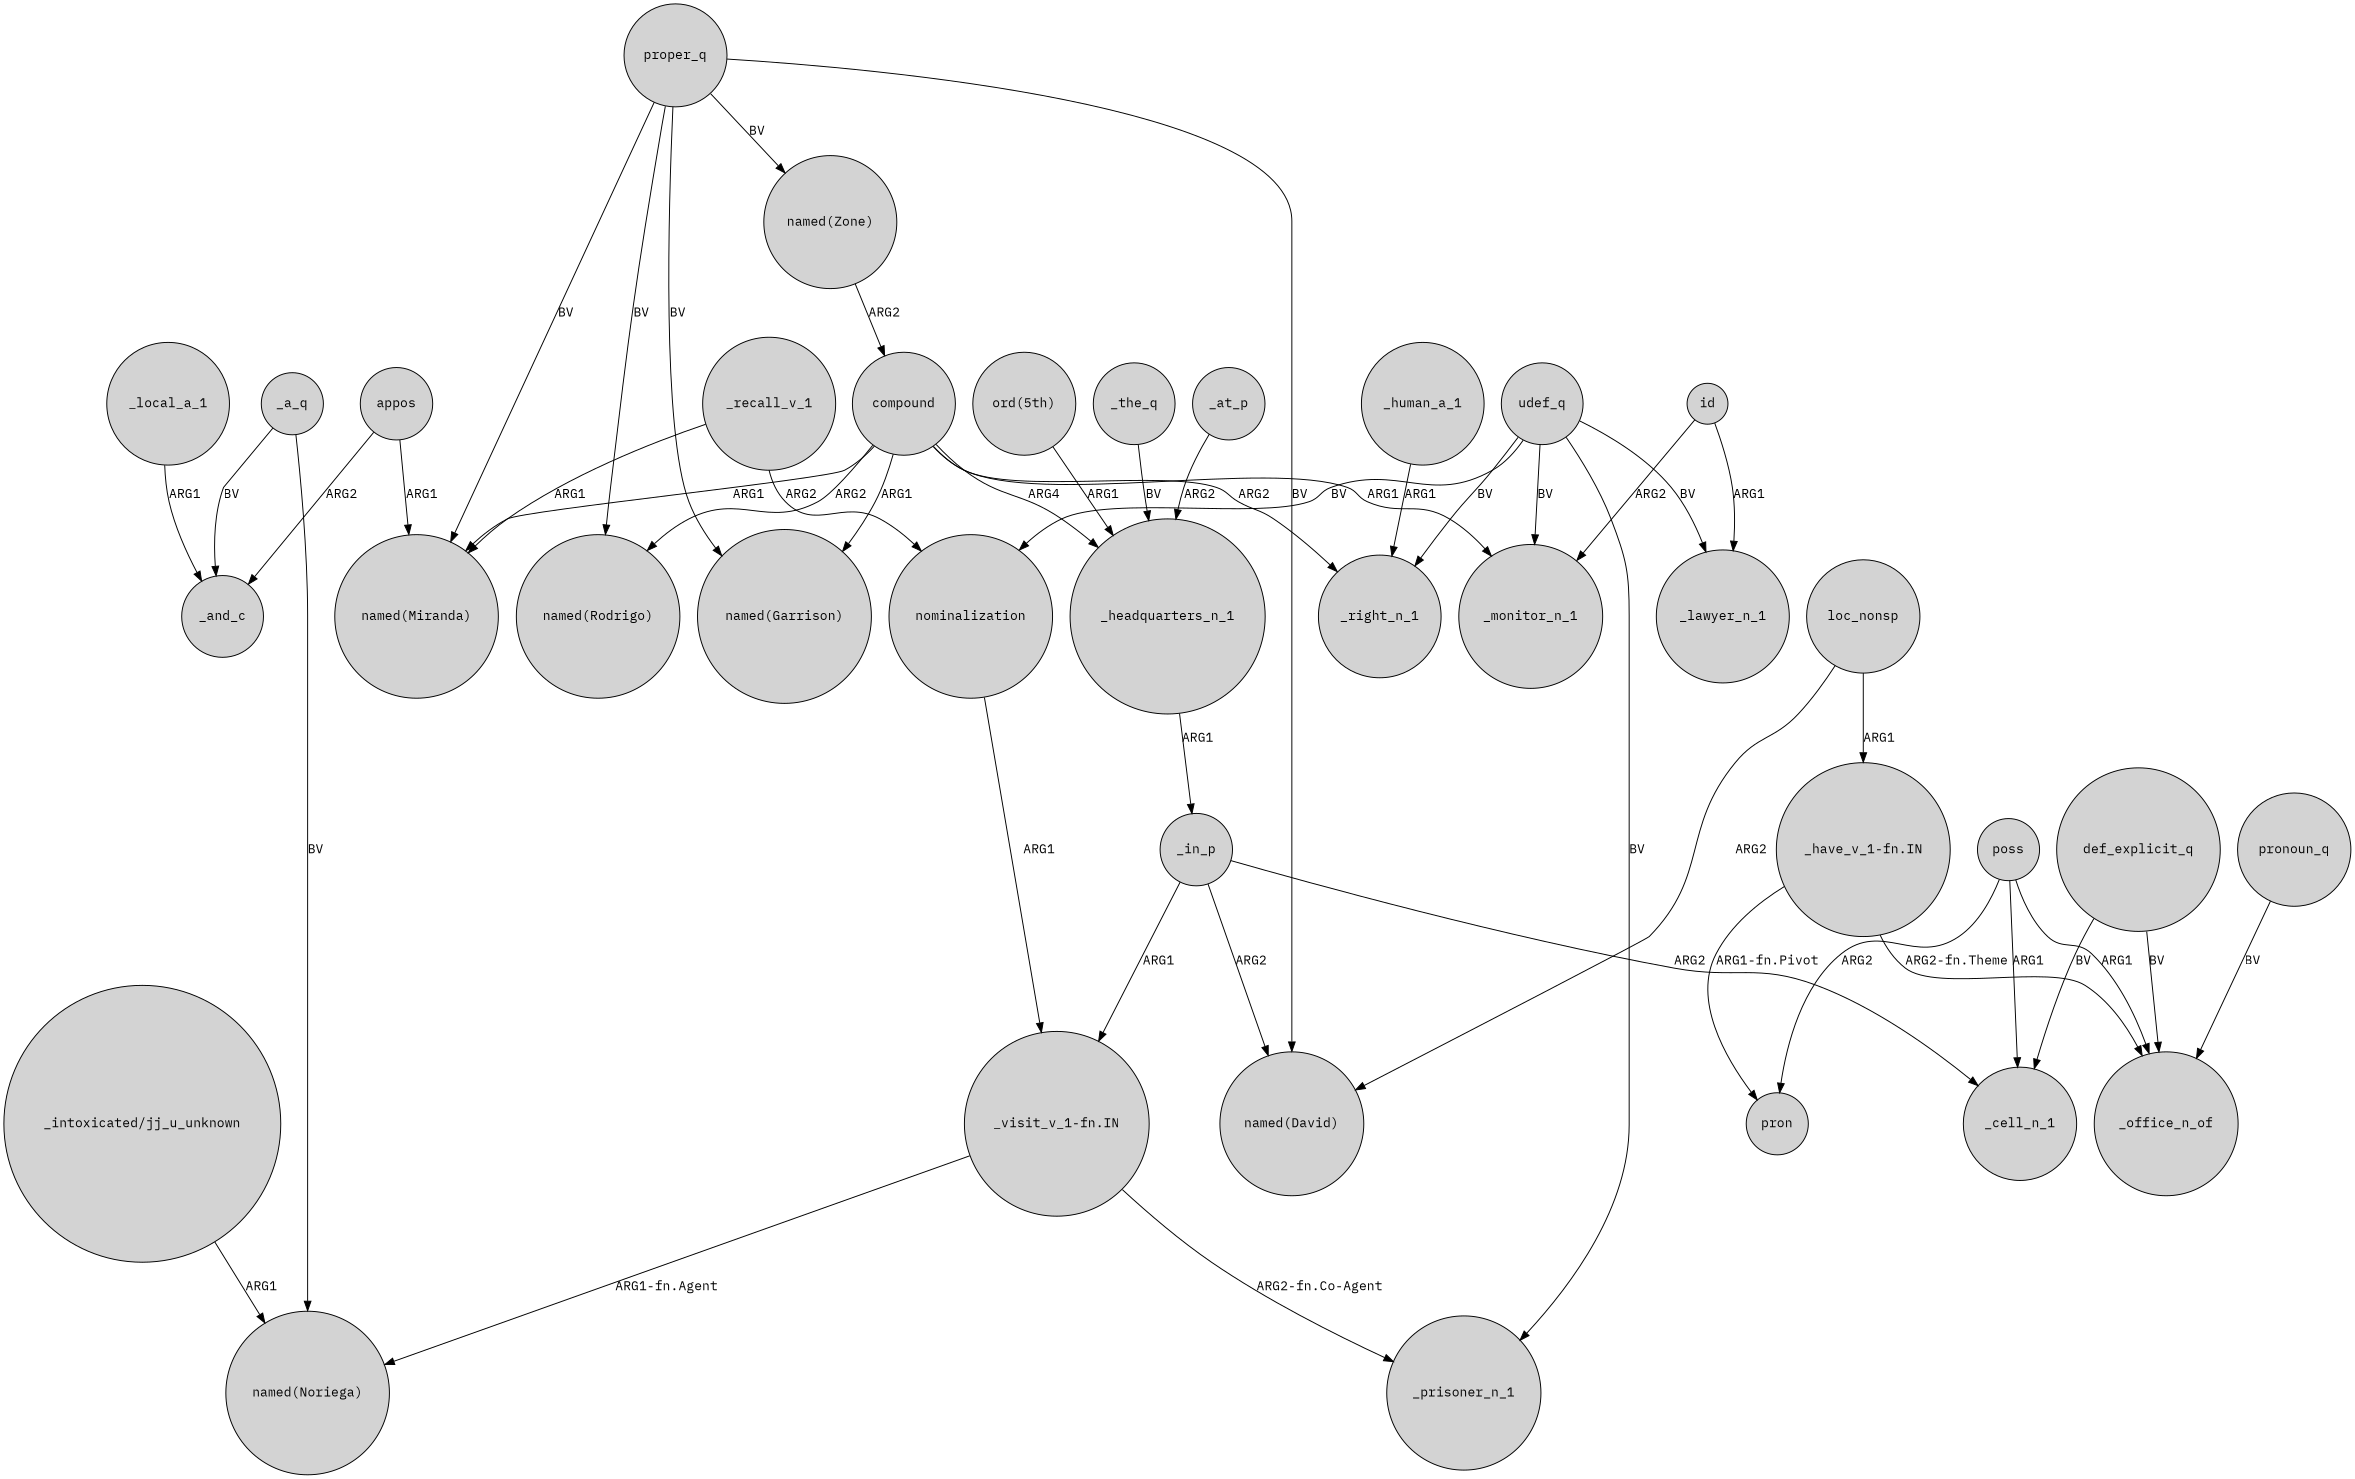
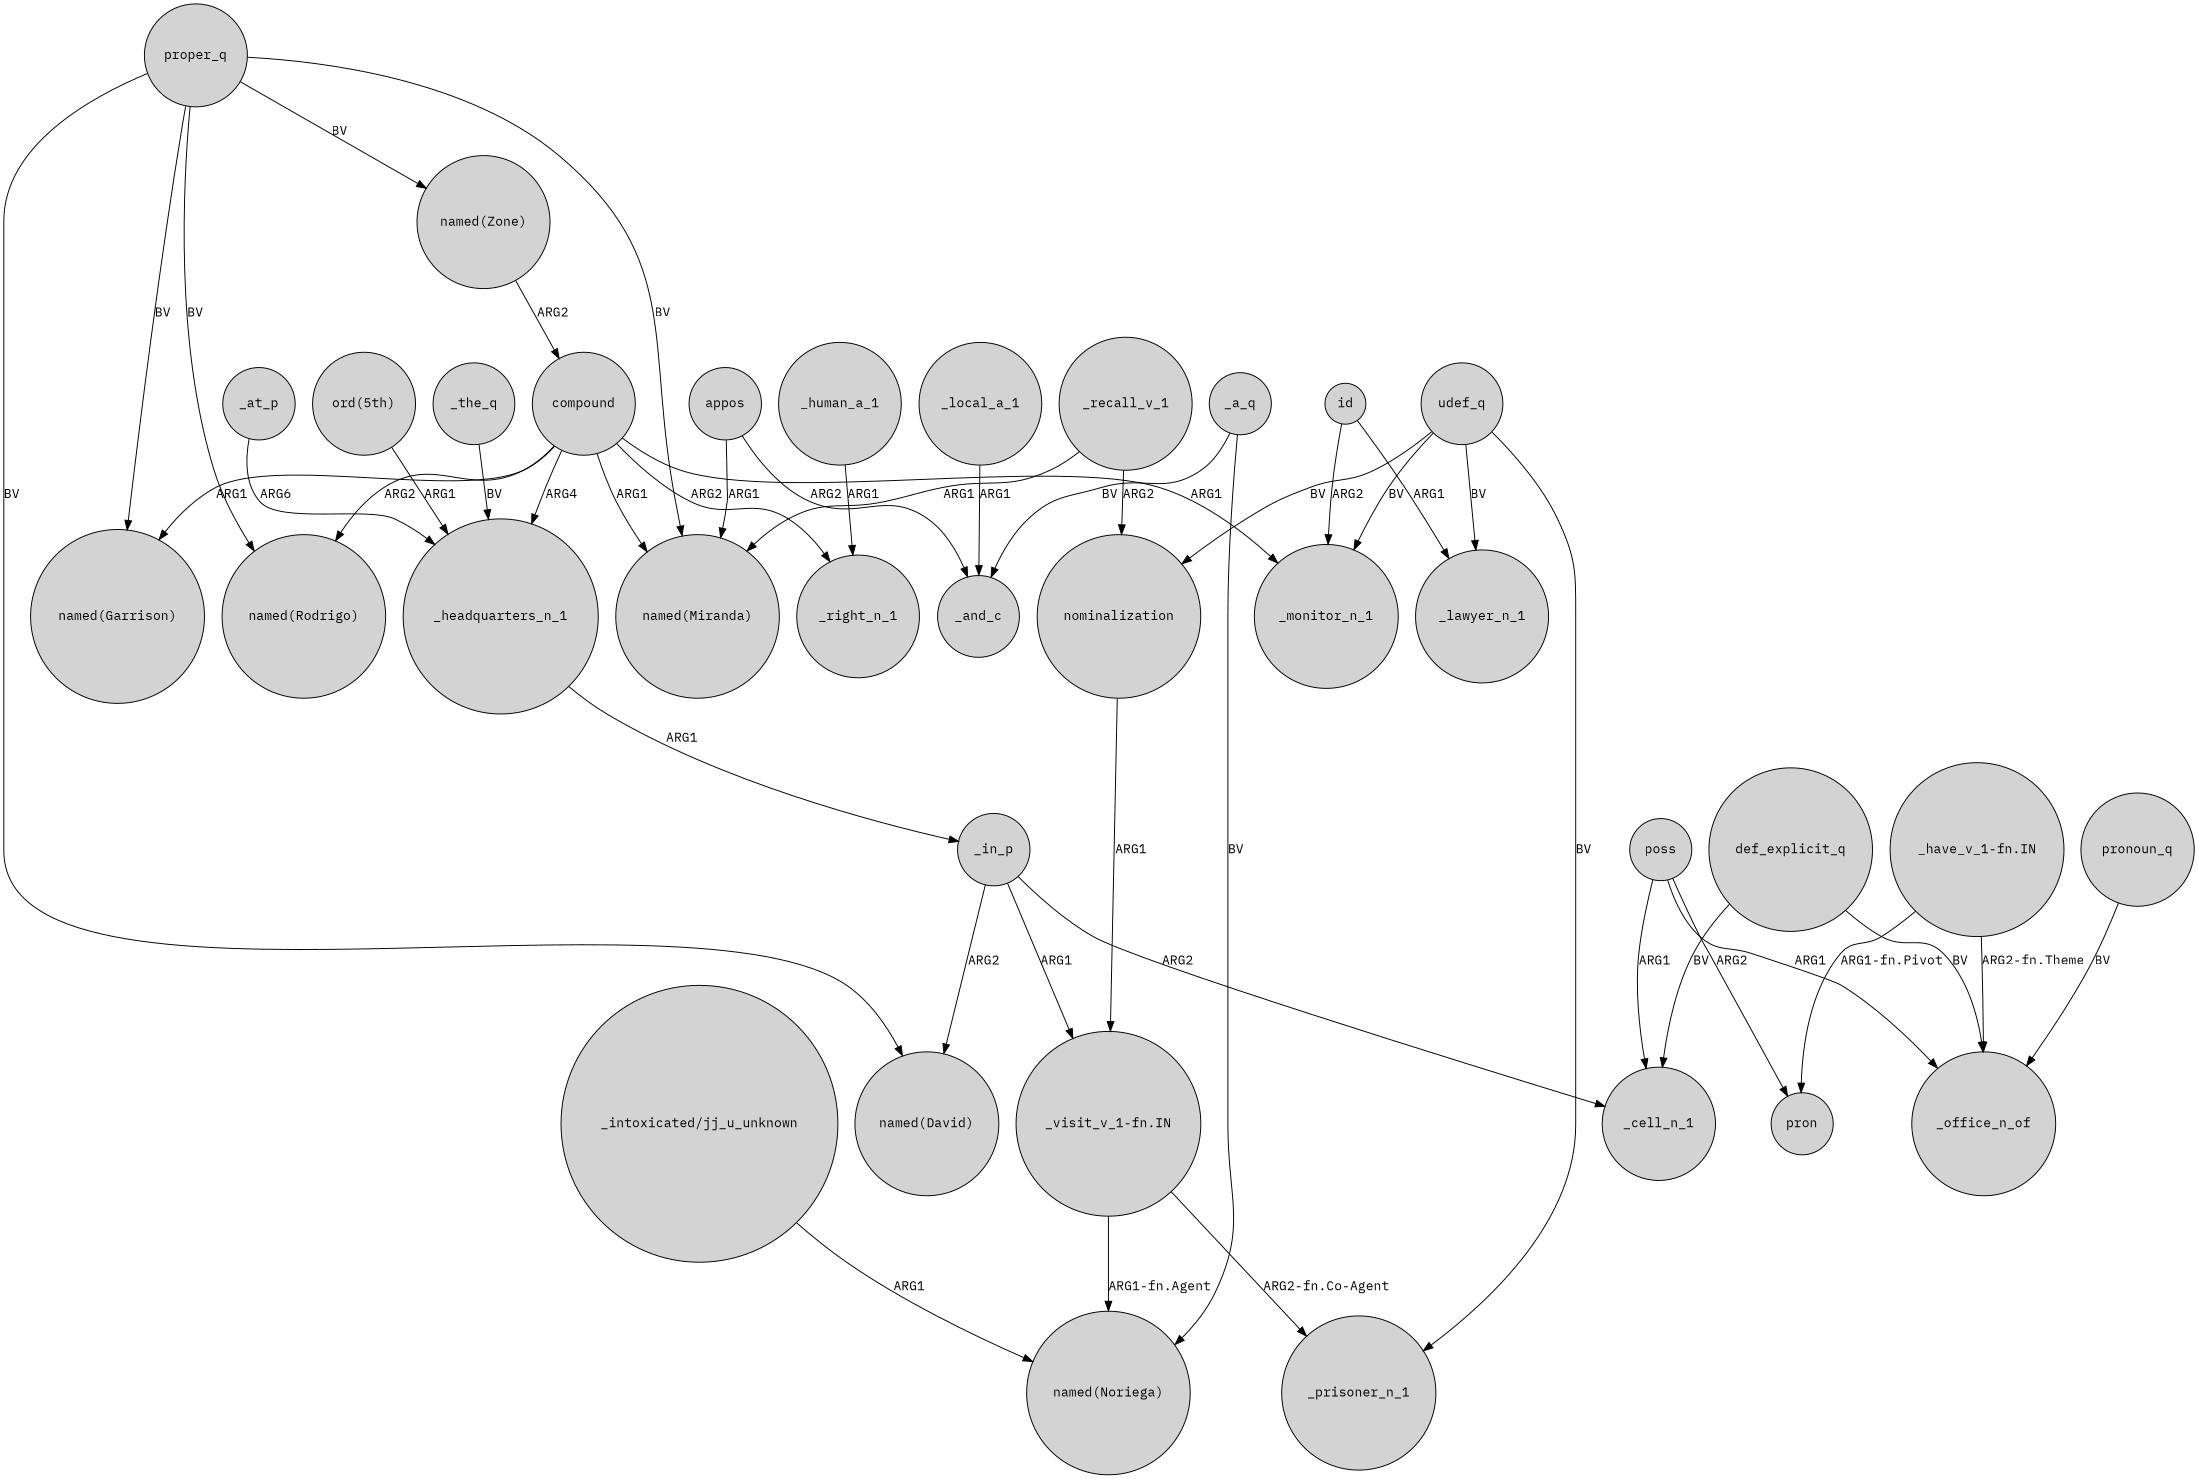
  digraph {
    fontname="IBM Plex Mono"
    node [fontname="IBM Plex Mono" shape=circle style=filled]
    edge [fontname="IBM Plex Mono"]
    compound
    "named(Garrison)"
    _monitor_n_1
    _headquarters_n_1
    _right_n_1
    "named(Miranda)"
    "named(Rodrigo)"
    "named(Zone)"
    _in_p
-   loc_nonsp
    "_have_v_1-fn.IN"
    "named(David)"
    pron
    _office_n_of
    "_intoxicated/jj_u_unknown"
    "named(Noriega)"
    _recall_v_1
    nominalization
    "_visit_v_1-fn.IN"
    _prisoner_n_1
    poss
    _cell_n_1
    def_explicit_q
    _human_a_1
    _the_q
    pronoun_q
    appos
    _and_c
    proper_q
    udef_q
    _lawyer_n_1
    _a_q
    id
    _at_p
    "ord(5th)"
    _local_a_1
    compound -> "named(Garrison)" [label=ARG1]
    compound -> _monitor_n_1 [label=ARG1]
    compound -> _headquarters_n_1 [label=ARG4]
    compound -> _right_n_1 [label=ARG2]
    compound -> "named(Miranda)" [label=ARG1]
    compound -> "named(Rodrigo)" [label=ARG2]
    _headquarters_n_1 -> _in_p [label=ARG1]
    "named(Zone)" -> compound [label=ARG2]
    _in_p -> "named(David)" [label=ARG2]
    _in_p -> "_visit_v_1-fn.IN" [label=ARG1]
    _in_p -> _cell_n_1 [label=ARG2]
-   loc_nonsp -> "_have_v_1-fn.IN" [label=ARG1]
-   loc_nonsp -> "named(David)" [label=ARG2]
    "_have_v_1-fn.IN" -> pron [label="ARG1-fn.Pivot"]
    "_have_v_1-fn.IN" -> _office_n_of [label="ARG2-fn.Theme"]
    "_intoxicated/jj_u_unknown" -> "named(Noriega)" [label=ARG1]
    _recall_v_1 -> "named(Miranda)" [label=ARG1]
    _recall_v_1 -> nominalization [label=ARG2]
    nominalization -> "_visit_v_1-fn.IN" [label=ARG1]
    "_visit_v_1-fn.IN" -> "named(Noriega)" [label="ARG1-fn.Agent"]
    "_visit_v_1-fn.IN" -> _prisoner_n_1 [label="ARG2-fn.Co-Agent"]
    poss -> pron [label=ARG2]
    poss -> _office_n_of [label=ARG1]
    poss -> _cell_n_1 [label=ARG1]
    def_explicit_q -> _office_n_of [label=BV]
    def_explicit_q -> _cell_n_1 [label=BV]
    _human_a_1 -> _right_n_1 [label=ARG1]
    _the_q -> _headquarters_n_1 [label=BV]
    pronoun_q -> _office_n_of [label=BV]
    appos -> "named(Miranda)" [label=ARG1]
    appos -> _and_c [label=ARG2]
    proper_q -> "named(Garrison)" [label=BV]
    proper_q -> "named(Miranda)" [label=BV]
    proper_q -> "named(Rodrigo)" [label=BV]
    proper_q -> "named(Zone)" [label=BV]
    proper_q -> "named(David)" [label=BV]
    udef_q -> _monitor_n_1 [label=BV]
-   udef_q -> _right_n_1 [label=BV]
    udef_q -> nominalization [label=BV]
    udef_q -> _prisoner_n_1 [label=BV]
    udef_q -> _lawyer_n_1 [label=BV]
    _a_q -> "named(Noriega)" [label=BV]
    _a_q -> _and_c [label=BV]
    id -> _monitor_n_1 [label=ARG2]
    id -> _lawyer_n_1 [label=ARG1]
-   _at_p -> _headquarters_n_1 [label=ARG2]
+   _at_p -> _headquarters_n_1 [label=ARG6]
    "ord(5th)" -> _headquarters_n_1 [label=ARG1]
    _local_a_1 -> _and_c [label=ARG1]
  }
